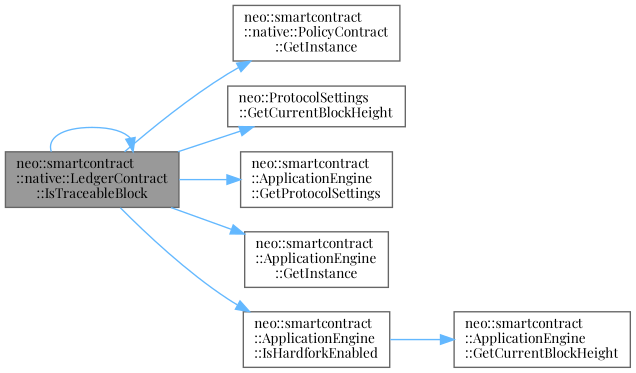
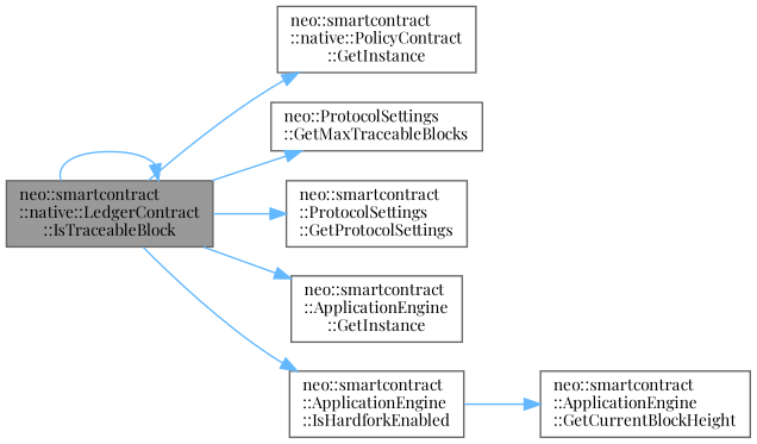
  digraph {
    fontname="Playfair Display"
    rankdir=LR
    node [color=grey40 fillcolor=white fontname="Playfair Display" fontsize=10 shape=box style=filled]
    edge [color=steelblue1 fontname="Playfair Display" fontsize=10 labelfontname=Helvetica labelfontsize=10 style=solid]
    n1 [color=gray40 fillcolor=grey60 fontcolor=black height=0.2 label="neo::smartcontract\l::native::LedgerContract\l::IsTraceableBlock" width=0.4]
    n2 [height=0.2 label="neo::smartcontract\l::native::PolicyContract\l::GetInstance" width=0.4]
-   n3 [height=0.2 label="neo::ProtocolSettings\l::GetCurrentBlockHeight" width=0.4]
-   n4 [height=0.2 label="neo::smartcontract\l::ApplicationEngine\l::GetProtocolSettings" width=0.4]
+   n3 [height=0.2 label="neo::ProtocolSettings\l::GetMaxTraceableBlocks" width=0.4]
+   n4 [height=0.2 label="neo::smartcontract\l::ProtocolSettings\l::GetProtocolSettings" width=0.4]
    n5 [height=0.2 label="neo::smartcontract\l::ApplicationEngine\l::GetInstance" width=0.4]
    n6 [height=0.2 label="neo::smartcontract\l::ApplicationEngine\l::IsHardforkEnabled" width=0.4]
    n7 [height=0.2 label="neo::smartcontract\l::ApplicationEngine\l::GetCurrentBlockHeight" width=0.4]
    n1 -> n1
    n1 -> n2
    n1 -> n3
    n1 -> n4
    n1 -> n5
    n1 -> n6
    n6 -> n7
  }
